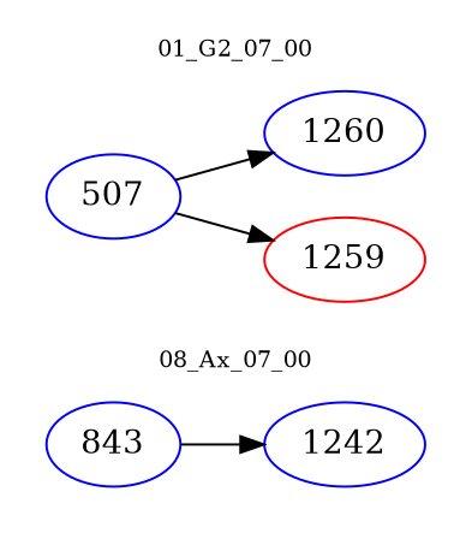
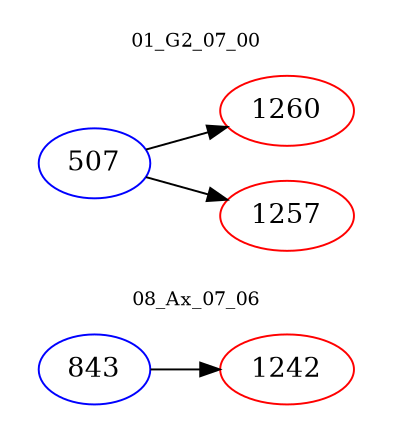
  digraph {
    rankdir=LR
    node [color=red]
    edge [color=black]
    n1 [color=blue label=843]
-   n2 [color=blue label=1242]
+   n2 [label=1242]
    n3 [color=blue label=507]
-   n4 [label=1259]
-   n5 [color=blue label=1260]
+   n4 [label=1257]
+   n5 [label=1260]
    subgraph cluster_1 {
      color=white
      fontsize=10
-     label="08_Ax_07_00"
+     label="08_Ax_07_06"
      n1
      n2
    }
    subgraph cluster_2 {
      color=white
      fontsize=10
      label="01_G2_07_00"
      n3
      n4
      n5
    }
    n1 -> n2
    n3 -> n4
    n3 -> n5
  }
